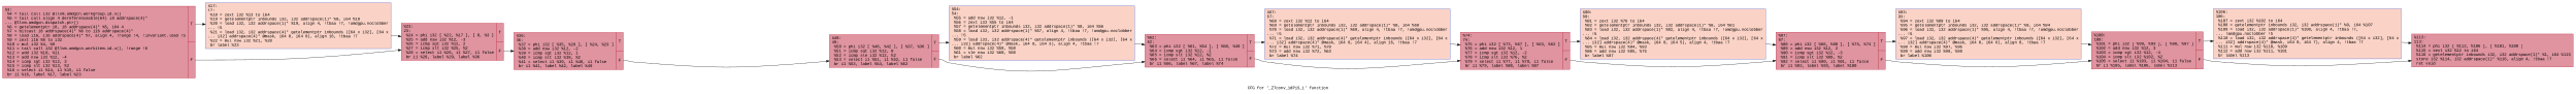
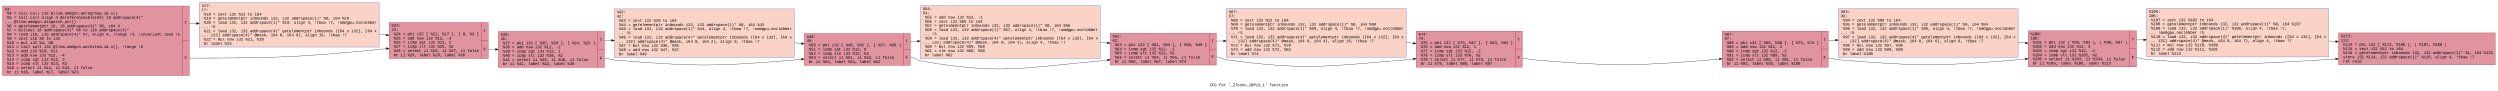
  digraph {
    fontname="Liberation Mono"
    label="CFG for '_Z7conv_1dPiS_i' function"
    rankdir=LR
    node [color="#b70d28ff" fillcolor="#b70d2870" fontname="Liberation Mono" shape=record style=filled]
    edge [fontname="Liberation Mono" tailport=s1]
    n1 [label="{%3:\l  %4 = tail call i32 @llvm.amdgcn.workgroup.id.x()\l  %5 = tail call align 4 dereferenceable(64) i8 addrspace(4)*\l... @llvm.amdgcn.dispatch.ptr()\l  %6 = getelementptr i8, i8 addrspace(4)* %5, i64 4\l  %7 = bitcast i8 addrspace(4)* %6 to i16 addrspace(4)*\l  %8 = load i16, i16 addrspace(4)* %7, align 4, !range !4, !invariant.load !5\l  %9 = zext i16 %8 to i32\l  %10 = mul i32 %4, %9\l  %11 = tail call i32 @llvm.amdgcn.workitem.id.x(), !range !6\l  %12 = add i32 %10, %11\l  %13 = add nsw i32 %12, -4\l  %14 = icmp sgt i32 %12, 3\l  %15 = icmp slt i32 %13, %2\l  %16 = select i1 %14, i1 %15, i1 false\l  br i1 %16, label %17, label %23\l|{<s0>T|<s1>F}}"]
    n2 [color="#3d50c3ff" fillcolor="#f59c7d70" label="{%17:\l17:                                               \l  %18 = zext i32 %13 to i64\l  %19 = getelementptr inbounds i32, i32 addrspace(1)* %0, i64 %18\l  %20 = load i32, i32 addrspace(1)* %19, align 4, !tbaa !7, !amdgpu.noclobber\l... !5\l  %21 = load i32, i32 addrspace(4)* getelementptr inbounds ([64 x i32], [64 x\l... i32] addrspace(4)* @mask, i64 0, i64 0), align 16, !tbaa !7\l  %22 = mul nsw i32 %21, %20\l  br label %23\l}"]
    n3 [label="{%23:\l23:                                               \l  %24 = phi i32 [ %22, %17 ], [ 0, %3 ]\l  %25 = add nsw i32 %12, -3\l  %26 = icmp sgt i32 %12, 2\l  %27 = icmp slt i32 %25, %2\l  %28 = select i1 %26, i1 %27, i1 false\l  br i1 %28, label %29, label %36\l|{<s0>T|<s1>F}}"]
    n4 [label="{%36:\l36:                                               \l  %37 = phi i32 [ %35, %29 ], [ %24, %23 ]\l  %38 = add nsw i32 %12, -2\l  %39 = icmp sgt i32 %12, 1\l  %40 = icmp slt i32 %38, %2\l  %41 = select i1 %39, i1 %40, i1 false\l  br i1 %41, label %42, label %49\l|{<s0>T|<s1>F}}"]
+   n5 [color="#3d50c3ff" fillcolor="#f59c7d70" label="{%42:\l42:                                               \l  %43 = zext i32 %38 to i64\l  %44 = getelementptr inbounds i32, i32 addrspace(1)* %0, i64 %43\l  %45 = load i32, i32 addrspace(1)* %44, align 4, !tbaa !7, !amdgpu.noclobber\l... !5\l  %46 = load i32, i32 addrspace(4)* getelementptr inbounds ([64 x i32], [64 x\l... i32] addrspace(4)* @mask, i64 0, i64 2), align 8, !tbaa !7\l  %47 = mul nsw i32 %46, %45\l  %48 = add nsw i32 %47, %37\l  br label %49\l}"]
    n6 [label="{%49:\l49:                                               \l  %50 = phi i32 [ %48, %42 ], [ %37, %36 ]\l  %51 = icmp sgt i32 %12, 0\l  %52 = icmp sle i32 %12, %2\l  %53 = select i1 %51, i1 %52, i1 false\l  br i1 %53, label %54, label %62\l|{<s0>T|<s1>F}}"]
    n7 [color="#3d50c3ff" fillcolor="#f59c7d70" label="{%54:\l54:                                               \l  %55 = add nsw i32 %12, -1\l  %56 = zext i32 %55 to i64\l  %57 = getelementptr inbounds i32, i32 addrspace(1)* %0, i64 %56\l  %58 = load i32, i32 addrspace(1)* %57, align 4, !tbaa !7, !amdgpu.noclobber\l... !5\l  %59 = load i32, i32 addrspace(4)* getelementptr inbounds ([64 x i32], [64 x\l... i32] addrspace(4)* @mask, i64 0, i64 3), align 4, !tbaa !7\l  %60 = mul nsw i32 %59, %58\l  %61 = sle nsw i32 %60, %50\l  br label %62\l}"]
    n8 [label="{%62:\l62:                                               \l  %63 = phi i32 [ %61, %54 ], [ %50, %49 ]\l  %64 = icmp sgt i32 %12, -1\l  %65 = icmp slt i32 %12, %2\l  %66 = select i1 %64, i1 %65, i1 false\l  br i1 %66, label %67, label %74\l|{<s0>T|<s1>F}}"]
    n9 [color="#3d50c3ff" fillcolor="#f59c7d70" label="{%67:\l67:                                               \l  %68 = zext i32 %12 to i64\l  %69 = getelementptr inbounds i32, i32 addrspace(1)* %0, i64 %68\l  %70 = load i32, i32 addrspace(1)* %69, align 4, !tbaa !7, !amdgpu.noclobber\l... !5\l  %71 = load i32, i32 addrspace(4)* getelementptr inbounds ([64 x i32], [64 x\l... i32] addrspace(4)* @mask, i64 0, i64 4), align 16, !tbaa !7\l  %72 = mul nsw i32 %71, %70\l  %73 = add nsw i32 %72, %63\l  br label %74\l}"]
    n10 [label="{%74:\l74:                                               \l  %75 = phi i32 [ %73, %67 ], [ %63, %62 ]\l  %76 = add nsw i32 %12, 1\l  %77 = icmp sgt i32 %12, -2\l  %78 = icmp slt i32 %76, %2\l  %79 = select i1 %77, i1 %78, i1 false\l  br i1 %79, label %80, label %87\l|{<s0>T|<s1>F}}"]
-   n11 [color="#3d50c3ff" fillcolor="#f59c7d70" label="{%80:\l80:                                               \l  %81 = zext i32 %76 to i64\l  %82 = getelementptr inbounds i32, i32 addrspace(1)* %0, i64 %81\l  %83 = load i32, i32 addrspace(1)* %82, align 4, !tbaa !7, !amdgpu.noclobber\l... !5\l  %84 = load i32, i32 addrspace(4)* getelementptr inbounds ([64 x i32], [64 x\l... i32] addrspace(4)* @mask, i64 0, i64 5), align 4, !tbaa !7\l  %85 = mul nsw i32 %84, %83\l  %86 = add nsw i32 %85, %75\l  br label %87\l}"]
    n12 [label="{%87:\l87:                                               \l  %88 = phi i32 [ %86, %80 ], [ %75, %74 ]\l  %89 = add nsw i32 %12, 2\l  %90 = icmp sgt i32 %12, -3\l  %91 = icmp slt i32 %89, %2\l  %92 = select i1 %90, i1 %91, i1 false\l  br i1 %92, label %93, label %100\l|{<s0>T|<s1>F}}"]
    n13 [color="#3d50c3ff" fillcolor="#f59c7d70" label="{%93:\l93:                                               \l  %94 = zext i32 %89 to i64\l  %95 = getelementptr inbounds i32, i32 addrspace(1)* %0, i64 %94\l  %96 = load i32, i32 addrspace(1)* %95, align 4, !tbaa !7, !amdgpu.noclobber\l... !5\l  %97 = load i32, i32 addrspace(4)* getelementptr inbounds ([64 x i32], [64 x\l... i32] addrspace(4)* @mask, i64 0, i64 6), align 8, !tbaa !7\l  %98 = mul nsw i32 %97, %96\l  %99 = add nsw i32 %98, %88\l  br label %100\l}"]
    n14 [label="{%100:\l100:                                              \l  %101 = phi i32 [ %99, %93 ], [ %88, %87 ]\l  %102 = add nsw i32 %12, 3\l  %103 = icmp sgt i32 %12, -4\l  %104 = icmp slt i32 %102, %2\l  %105 = select i1 %103, i1 %104, i1 false\l  br i1 %105, label %106, label %113\l|{<s0>T|<s1>F}}"]
    n15 [color="#3d50c3ff" fillcolor="#f59c7d70" label="{%106:\l106:                                              \l  %107 = zext i32 %102 to i64\l  %108 = getelementptr inbounds i32, i32 addrspace(1)* %0, i64 %107\l  %109 = load i32, i32 addrspace(1)* %108, align 4, !tbaa !7,\l... !amdgpu.noclobber !5\l  %110 = load i32, i32 addrspace(4)* getelementptr inbounds ([64 x i32], [64 x\l... i32] addrspace(4)* @mask, i64 0, i64 7), align 4, !tbaa !7\l  %111 = mul nsw i32 %110, %109\l  %112 = add nsw i32 %111, %101\l  br label %113\l}"]
    n16 [label="{%113:\l113:                                              \l  %114 = phi i32 [ %112, %106 ], [ %101, %100 ]\l  %115 = sext i32 %12 to i64\l  %116 = getelementptr inbounds i32, i32 addrspace(1)* %1, i64 %115\l  store i32 %114, i32 addrspace(1)* %116, align 4, !tbaa !7\l  ret void\l}"]
    n1 -> n2 [tailport=s0]
    n1 -> n3
    n2 -> n3 [tailport=""]
    n3 -> n4
+   n4 -> n5 [tailport=s0]
    n4 -> n6
+   n5 -> n6 [tailport=""]
    n6 -> n7 [tailport=s0]
    n6 -> n8
    n7 -> n8 [tailport=""]
    n8 -> n9 [tailport=s0]
    n8 -> n10
    n9 -> n10 [tailport=""]
-   n10 -> n11 [tailport=s0]
    n10 -> n12
-   n11 -> n12 [tailport=""]
    n12 -> n13 [tailport=s0]
    n12 -> n14
    n13 -> n14 [tailport=""]
    n14 -> n15 [tailport=s0]
    n14 -> n16
    n15 -> n16 [tailport=""]
  }
